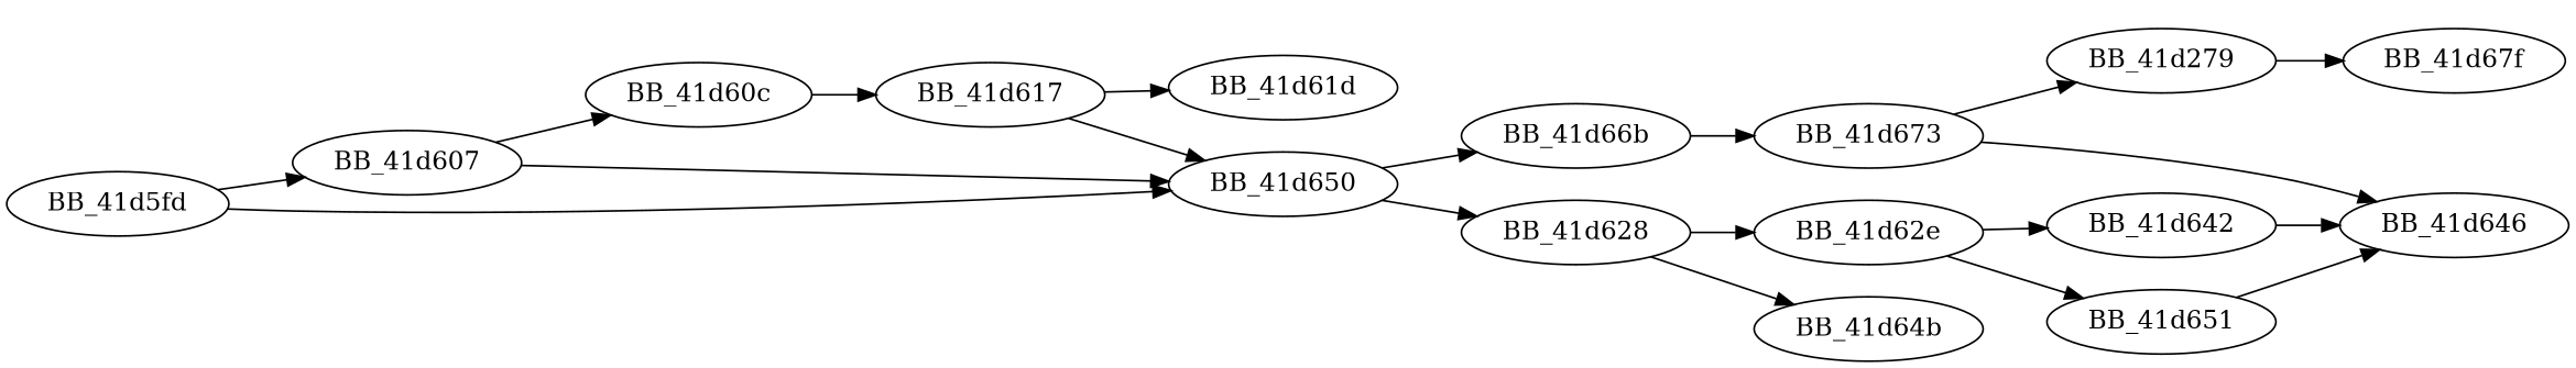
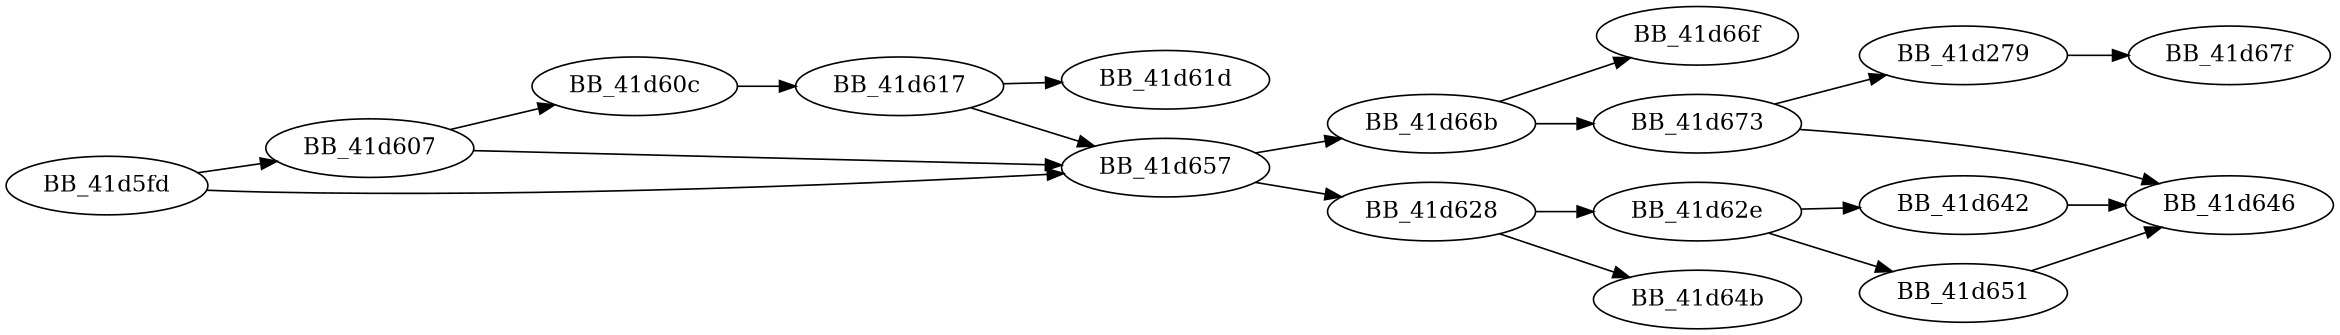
  digraph {
    rankdir=LR
    BB_41d5fd
    BB_41d607
-   BB_41d657 [label=BB_41d650]
+   BB_41d657
    BB_41d60c
    BB_41d66b
    BB_41d628
    BB_41d617
+   BB_41d66f
    BB_41d673
    BB_41d61d
    BB_41d62e
    BB_41d64b
    BB_41d642
    BB_41d651
    BB_41d646
    n16 [label=BB_41d279]
    BB_41d67f
    BB_41d5fd -> BB_41d607
    BB_41d5fd -> BB_41d657
    BB_41d607 -> BB_41d657
    BB_41d607 -> BB_41d60c
    BB_41d657 -> BB_41d66b
    BB_41d657 -> BB_41d628
    BB_41d60c -> BB_41d617
+   BB_41d66b -> BB_41d66f
    BB_41d66b -> BB_41d673
    BB_41d628 -> BB_41d62e
    BB_41d628 -> BB_41d64b
    BB_41d617 -> BB_41d657
    BB_41d617 -> BB_41d61d
    BB_41d673 -> BB_41d646
    BB_41d673 -> n16
    BB_41d62e -> BB_41d642
    BB_41d62e -> BB_41d651
    BB_41d642 -> BB_41d646
    BB_41d651 -> BB_41d646
    n16 -> BB_41d67f
  }
